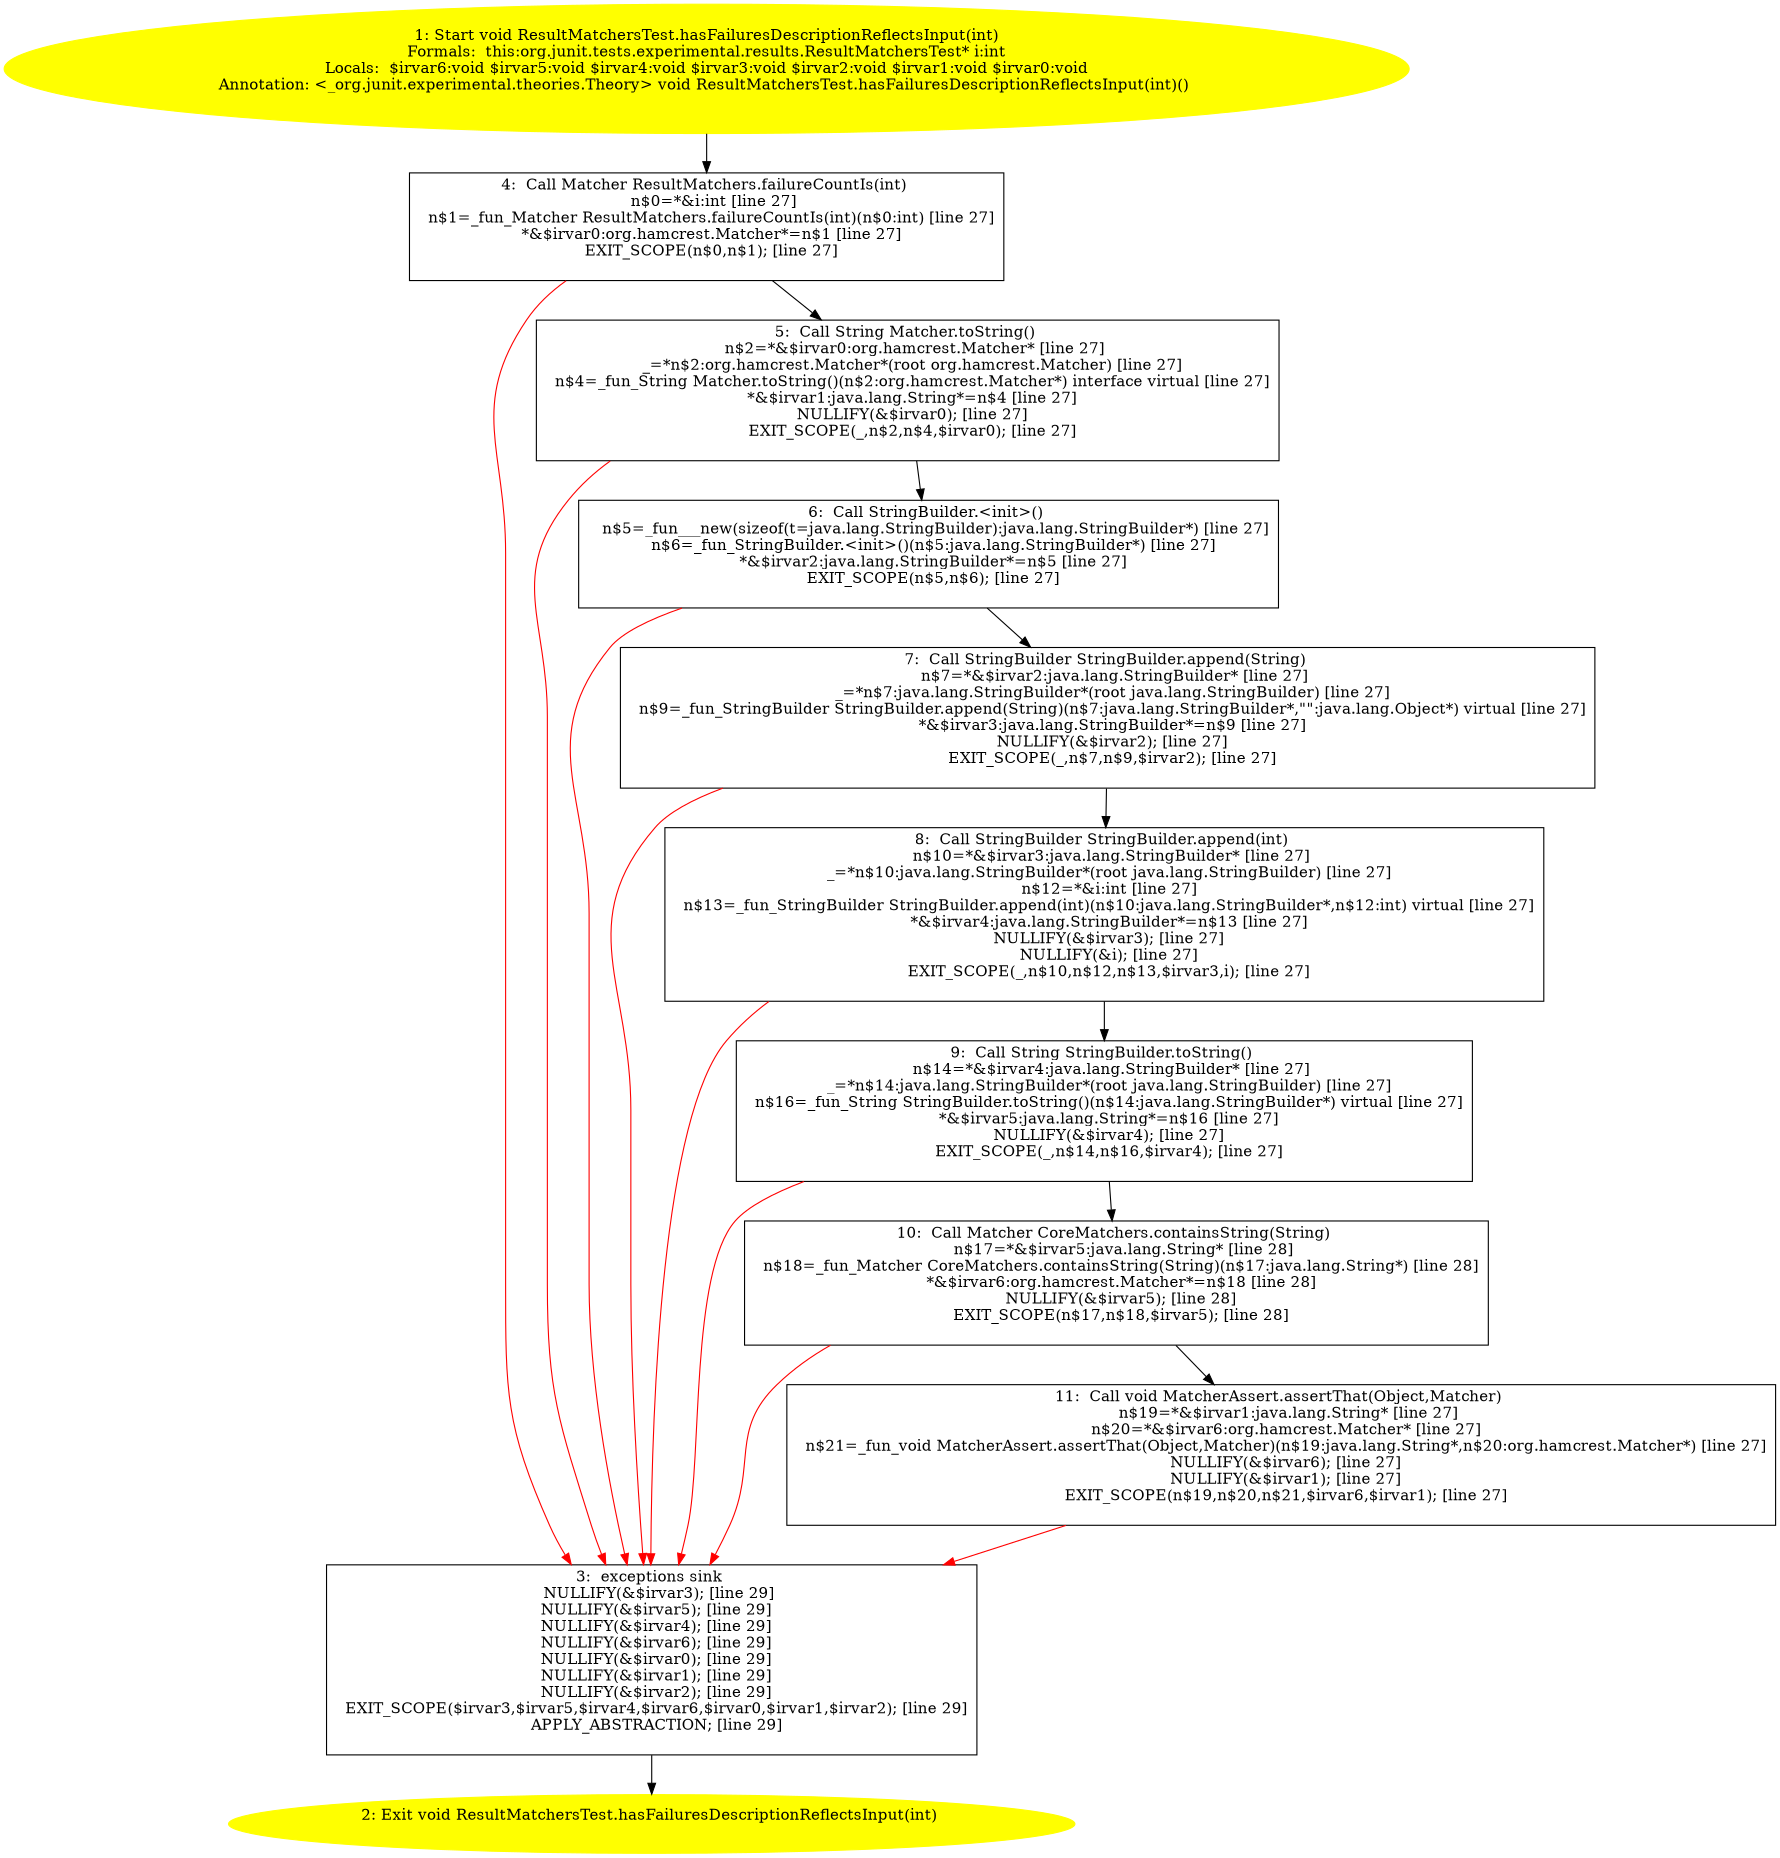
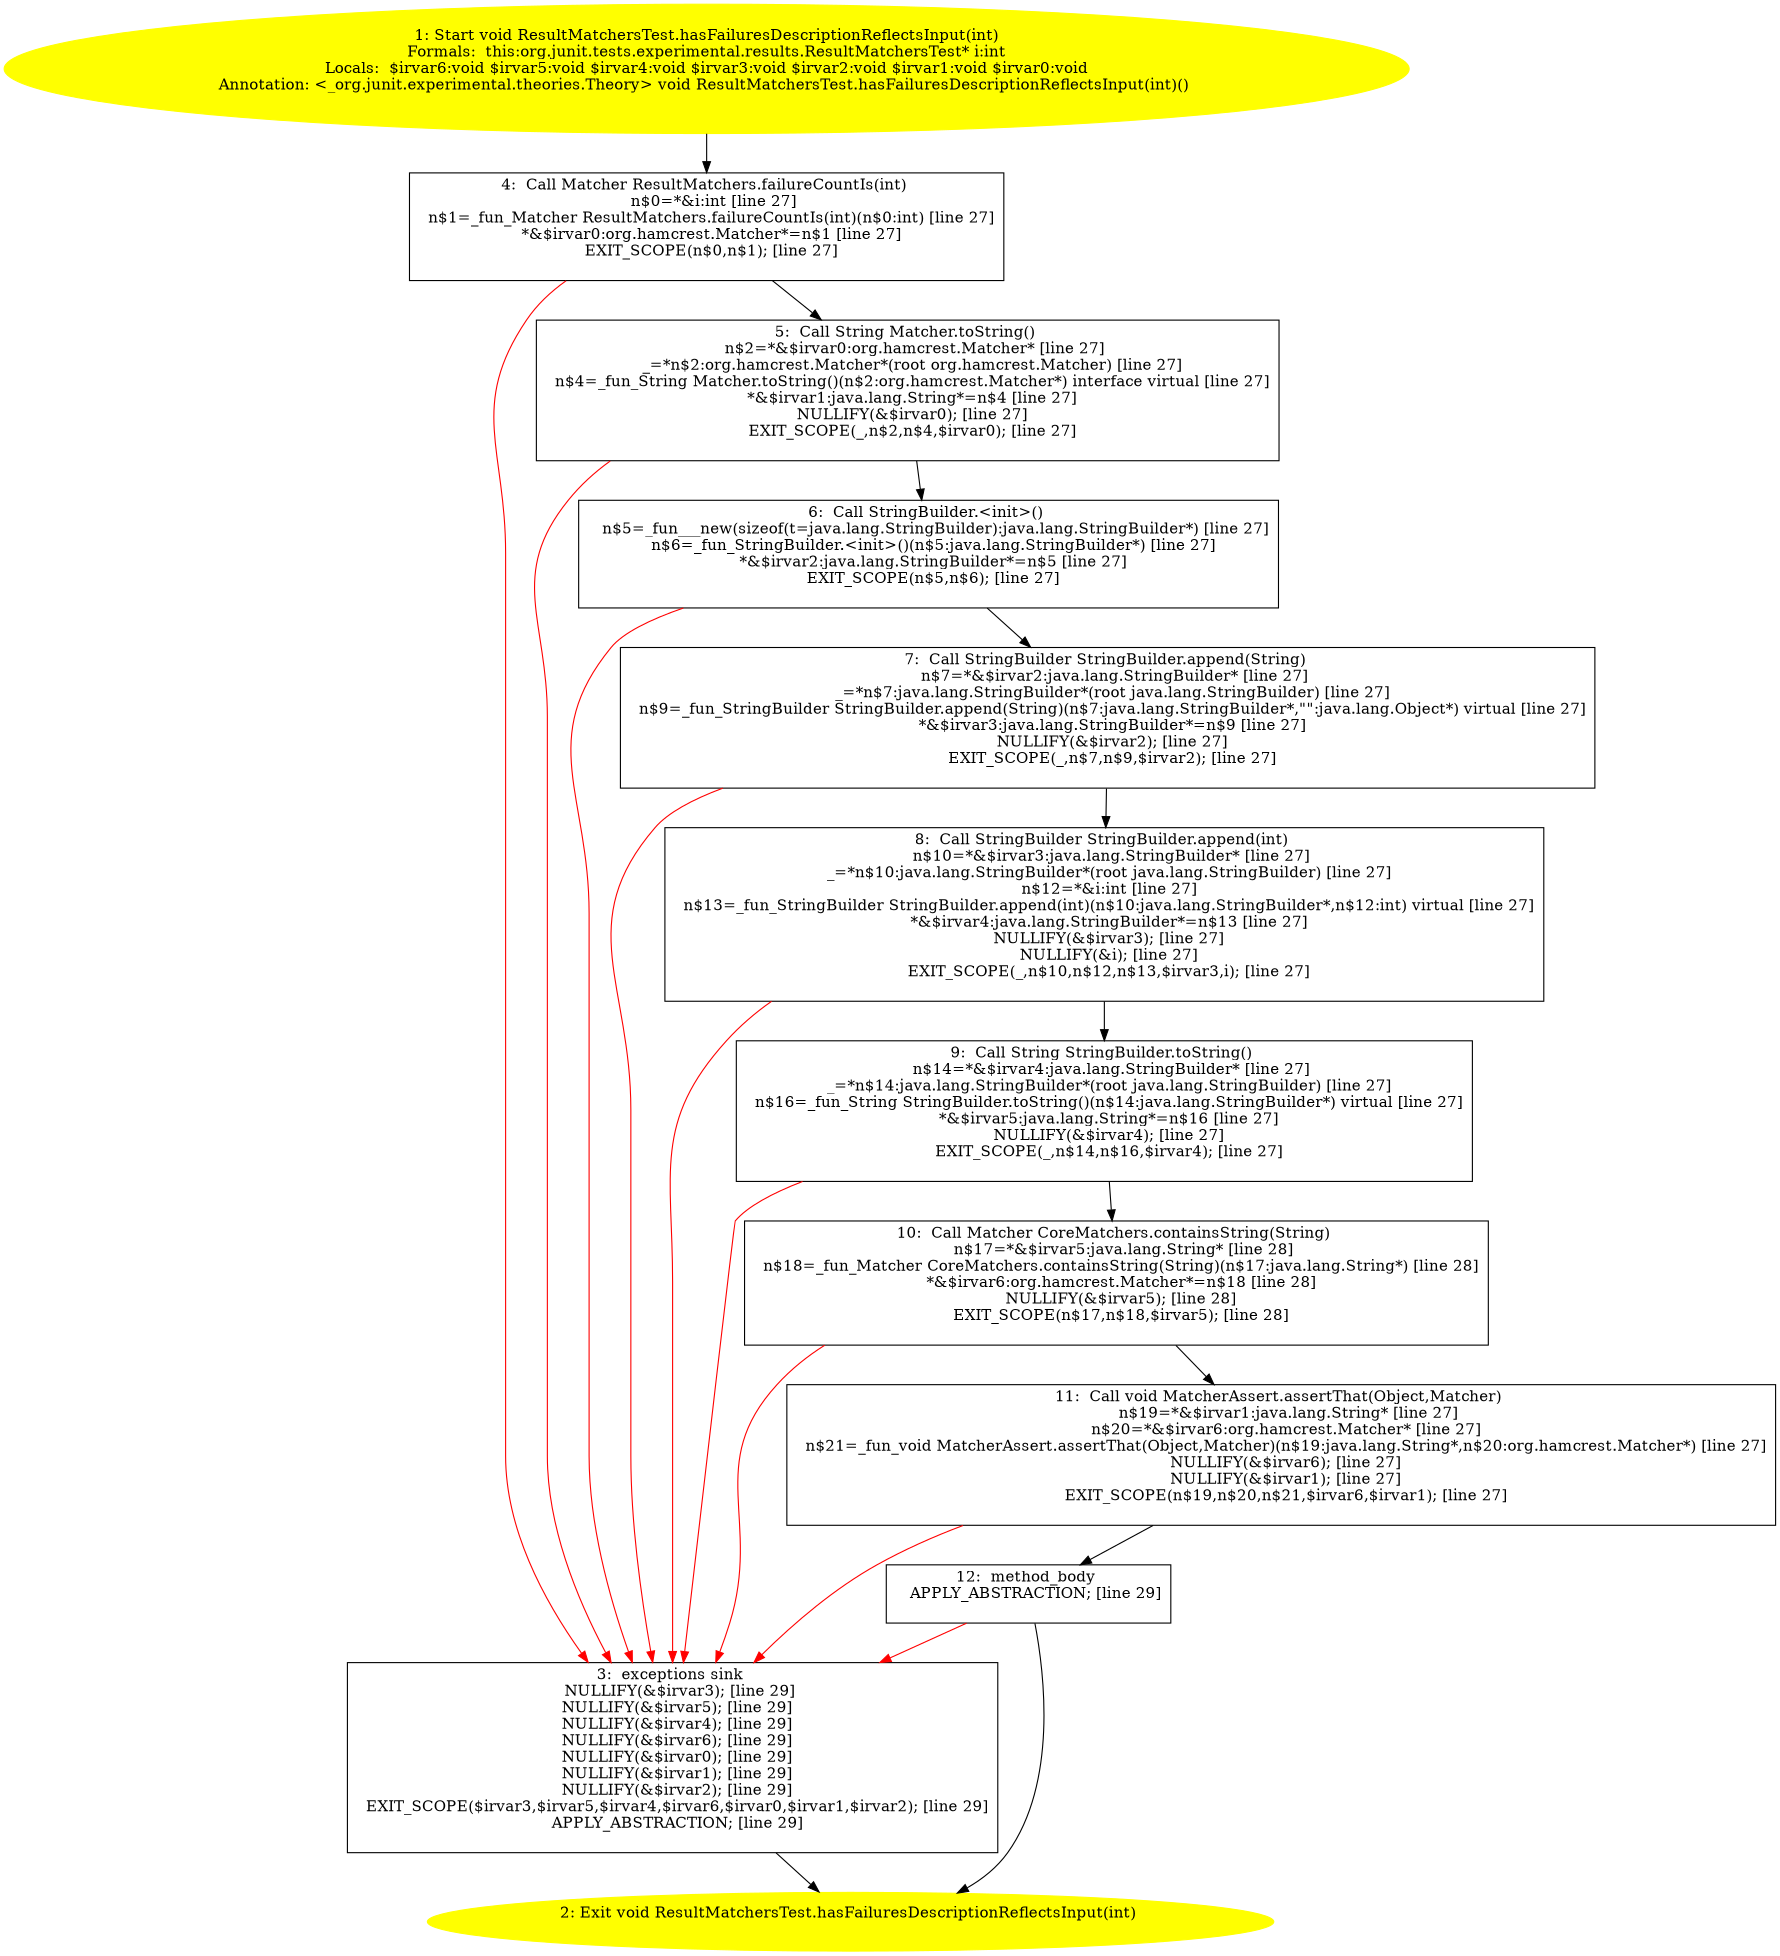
  digraph {
    node [shape=box]
    n1 [color=yellow label="1: Start void ResultMatchersTest.hasFailuresDescriptionReflectsInput(int)\nFormals:  this:org.junit.tests.experimental.results.ResultMatchersTest* i:int\nLocals:  $irvar6:void $irvar5:void $irvar4:void $irvar3:void $irvar2:void $irvar1:void $irvar0:void\nAnnotation: <_org.junit.experimental.theories.Theory> void ResultMatchersTest.hasFailuresDescriptionReflectsInput(int)() \n  " style=filled shape=""]
    n2 [label="4:  Call Matcher ResultMatchers.failureCountIs(int) \n   n$0=*&i:int [line 27]\n  n$1=_fun_Matcher ResultMatchers.failureCountIs(int)(n$0:int) [line 27]\n  *&$irvar0:org.hamcrest.Matcher*=n$1 [line 27]\n  EXIT_SCOPE(n$0,n$1); [line 27]\n "]
    n3 [label="3:  exceptions sink \n   NULLIFY(&$irvar3); [line 29]\n  NULLIFY(&$irvar5); [line 29]\n  NULLIFY(&$irvar4); [line 29]\n  NULLIFY(&$irvar6); [line 29]\n  NULLIFY(&$irvar0); [line 29]\n  NULLIFY(&$irvar1); [line 29]\n  NULLIFY(&$irvar2); [line 29]\n  EXIT_SCOPE($irvar3,$irvar5,$irvar4,$irvar6,$irvar0,$irvar1,$irvar2); [line 29]\n  APPLY_ABSTRACTION; [line 29]\n "]
    n4 [label="5:  Call String Matcher.toString() \n   n$2=*&$irvar0:org.hamcrest.Matcher* [line 27]\n  _=*n$2:org.hamcrest.Matcher*(root org.hamcrest.Matcher) [line 27]\n  n$4=_fun_String Matcher.toString()(n$2:org.hamcrest.Matcher*) interface virtual [line 27]\n  *&$irvar1:java.lang.String*=n$4 [line 27]\n  NULLIFY(&$irvar0); [line 27]\n  EXIT_SCOPE(_,n$2,n$4,$irvar0); [line 27]\n "]
    n5 [color=yellow label="2: Exit void ResultMatchersTest.hasFailuresDescriptionReflectsInput(int) \n  " style=filled shape=""]
    n6 [label="6:  Call StringBuilder.<init>() \n   n$5=_fun___new(sizeof(t=java.lang.StringBuilder):java.lang.StringBuilder*) [line 27]\n  n$6=_fun_StringBuilder.<init>()(n$5:java.lang.StringBuilder*) [line 27]\n  *&$irvar2:java.lang.StringBuilder*=n$5 [line 27]\n  EXIT_SCOPE(n$5,n$6); [line 27]\n "]
    n7 [label="7:  Call StringBuilder StringBuilder.append(String) \n   n$7=*&$irvar2:java.lang.StringBuilder* [line 27]\n  _=*n$7:java.lang.StringBuilder*(root java.lang.StringBuilder) [line 27]\n  n$9=_fun_StringBuilder StringBuilder.append(String)(n$7:java.lang.StringBuilder*,\"\":java.lang.Object*) virtual [line 27]\n  *&$irvar3:java.lang.StringBuilder*=n$9 [line 27]\n  NULLIFY(&$irvar2); [line 27]\n  EXIT_SCOPE(_,n$7,n$9,$irvar2); [line 27]\n "]
    n8 [label="8:  Call StringBuilder StringBuilder.append(int) \n   n$10=*&$irvar3:java.lang.StringBuilder* [line 27]\n  _=*n$10:java.lang.StringBuilder*(root java.lang.StringBuilder) [line 27]\n  n$12=*&i:int [line 27]\n  n$13=_fun_StringBuilder StringBuilder.append(int)(n$10:java.lang.StringBuilder*,n$12:int) virtual [line 27]\n  *&$irvar4:java.lang.StringBuilder*=n$13 [line 27]\n  NULLIFY(&$irvar3); [line 27]\n  NULLIFY(&i); [line 27]\n  EXIT_SCOPE(_,n$10,n$12,n$13,$irvar3,i); [line 27]\n "]
    n9 [label="9:  Call String StringBuilder.toString() \n   n$14=*&$irvar4:java.lang.StringBuilder* [line 27]\n  _=*n$14:java.lang.StringBuilder*(root java.lang.StringBuilder) [line 27]\n  n$16=_fun_String StringBuilder.toString()(n$14:java.lang.StringBuilder*) virtual [line 27]\n  *&$irvar5:java.lang.String*=n$16 [line 27]\n  NULLIFY(&$irvar4); [line 27]\n  EXIT_SCOPE(_,n$14,n$16,$irvar4); [line 27]\n "]
    n10 [label="10:  Call Matcher CoreMatchers.containsString(String) \n   n$17=*&$irvar5:java.lang.String* [line 28]\n  n$18=_fun_Matcher CoreMatchers.containsString(String)(n$17:java.lang.String*) [line 28]\n  *&$irvar6:org.hamcrest.Matcher*=n$18 [line 28]\n  NULLIFY(&$irvar5); [line 28]\n  EXIT_SCOPE(n$17,n$18,$irvar5); [line 28]\n "]
    n11 [label="11:  Call void MatcherAssert.assertThat(Object,Matcher) \n   n$19=*&$irvar1:java.lang.String* [line 27]\n  n$20=*&$irvar6:org.hamcrest.Matcher* [line 27]\n  n$21=_fun_void MatcherAssert.assertThat(Object,Matcher)(n$19:java.lang.String*,n$20:org.hamcrest.Matcher*) [line 27]\n  NULLIFY(&$irvar6); [line 27]\n  NULLIFY(&$irvar1); [line 27]\n  EXIT_SCOPE(n$19,n$20,n$21,$irvar6,$irvar1); [line 27]\n "]
+   n12 [label="12:  method_body \n   APPLY_ABSTRACTION; [line 29]\n "]
    n1 -> n2
    n2 -> n3 [color=red]
    n2 -> n4
    n3 -> n5
    n4 -> n3 [color=red]
    n4 -> n6
    n6 -> n3 [color=red]
    n6 -> n7
    n7 -> n3 [color=red]
    n7 -> n8
    n8 -> n3 [color=red]
    n8 -> n9
    n9 -> n3 [color=red]
    n9 -> n10
    n10 -> n3 [color=red]
    n10 -> n11
    n11 -> n3 [color=red]
+   n11 -> n12
+   n12 -> n3 [color=red]
+   n12 -> n5
  }
